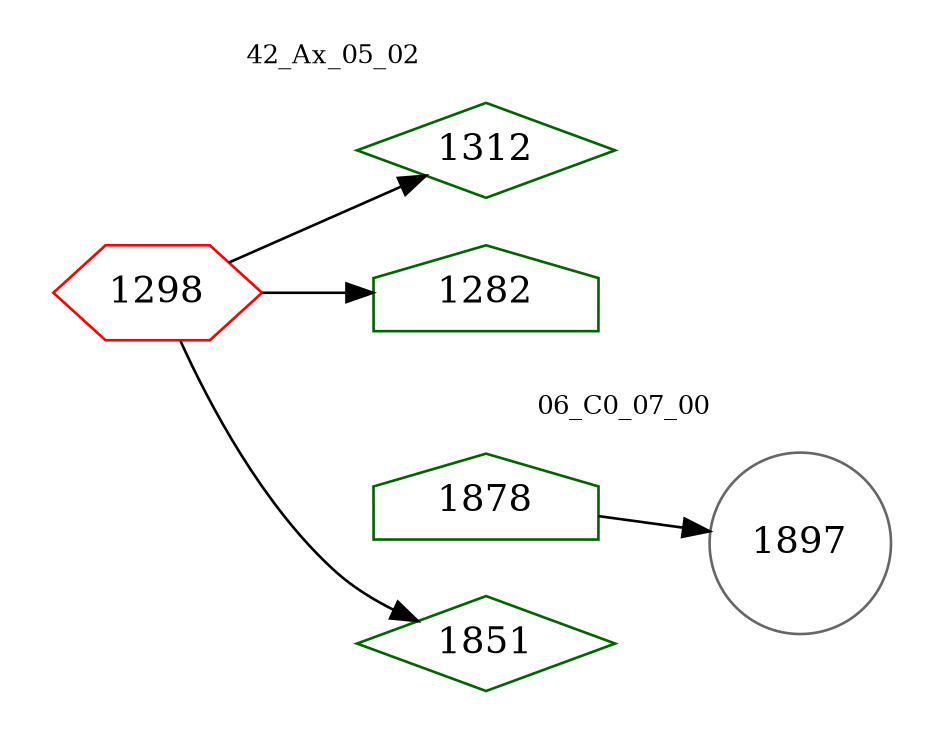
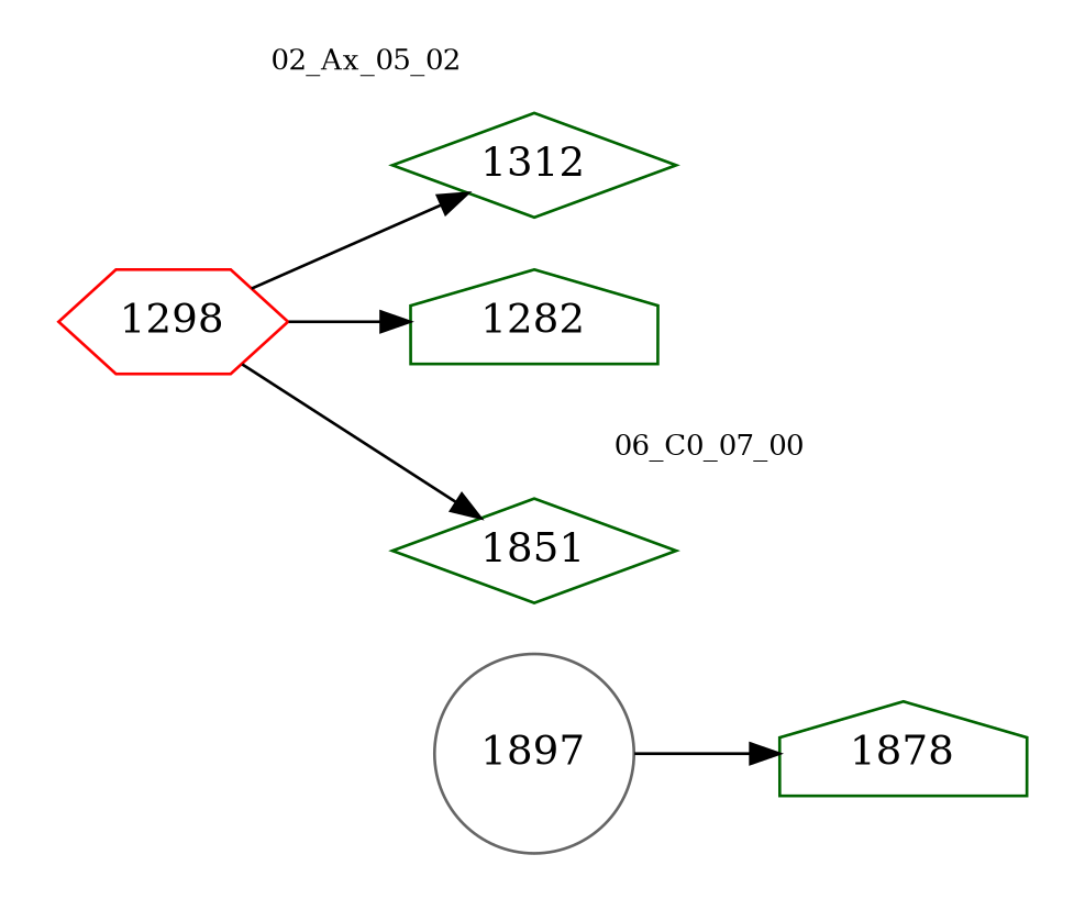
  digraph {
    rankdir=LR
    node [color=darkgreen shape=house]
    edge [color=black]
    n1 [color=red label=1298 shape=hexagon]
    n2 [label=1282]
    n3 [label=1312 shape=diamond]
    n4 [label=1878]
    n5 [label=1851 shape=diamond]
    n6 [color=gray40 label=1897 shape=circle]
    subgraph cluster_1 {
      color=white
      fontsize=10
-     label="42_Ax_05_02"
+     label="02_Ax_05_02"
      n1
      n2
      n3
    }
    subgraph cluster_2 {
      color=white
      fontsize=10
      label="06_C0_07_00"
      n4
      n5
      n6
    }
    n1 -> n2
    n1 -> n3
    n1 -> n5
-   n4 -> n6
+   n6 -> n4
  }
